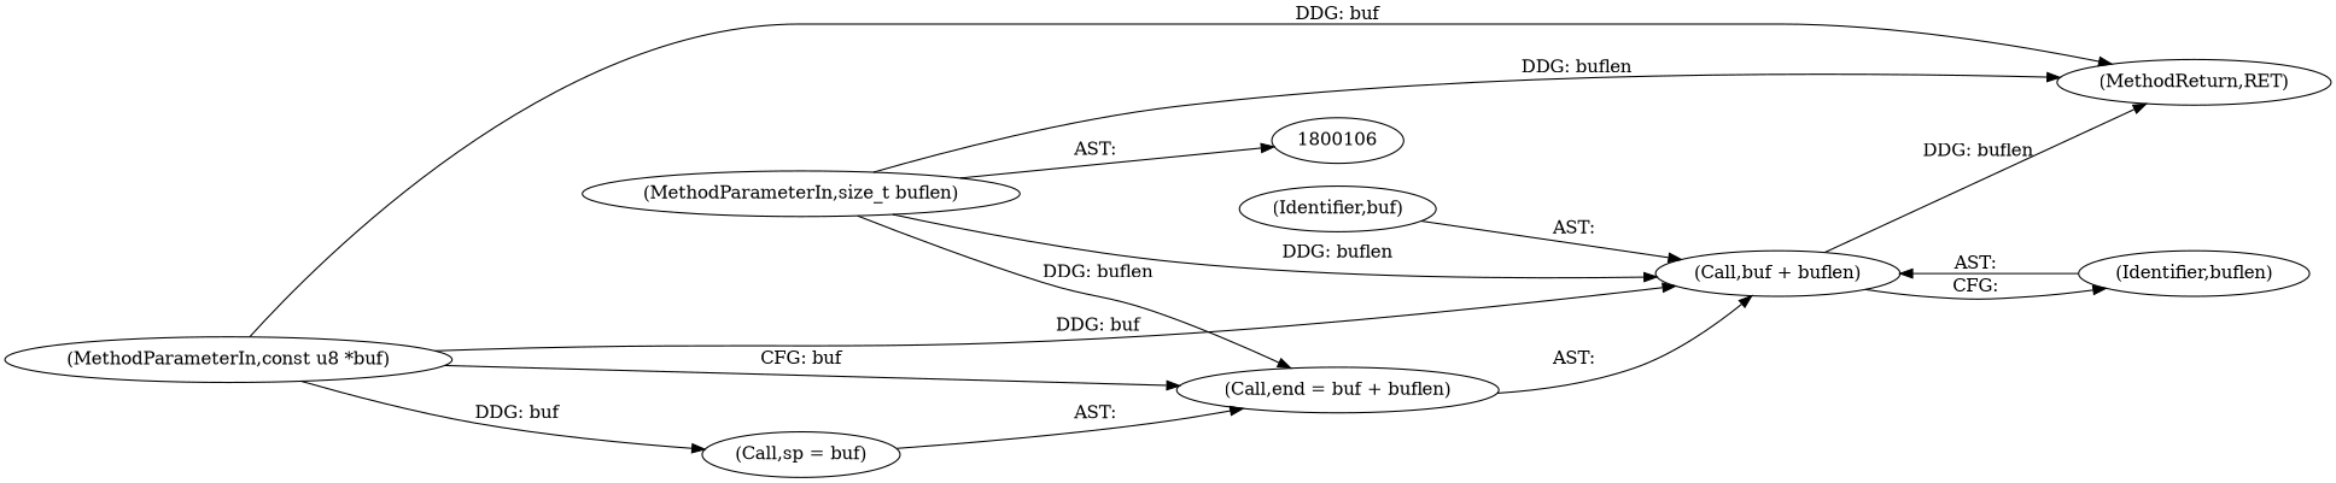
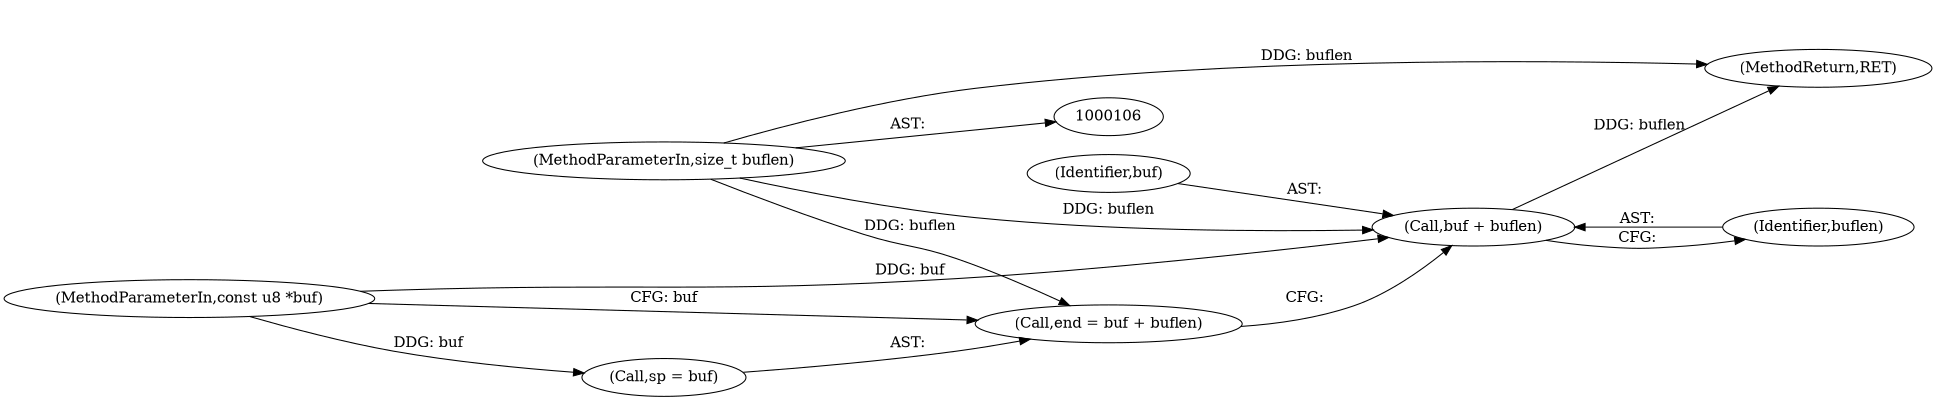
  digraph {
    rankdir=LR
    n1 [label="(Call,buf + buflen)"]
    n2 [label="(Identifier,buflen)"]
    n3 [label="(MethodReturn,RET)"]
    n4 [label="(Call,end = buf + buflen)"]
    n5 [label="(MethodParameterIn,const u8 *buf)"]
    n6 [label="(Call,sp = buf)"]
    n7 [label="(MethodParameterIn,size_t buflen)"]
-   1000106 [label=1800106]
+   1000106
    n9 [label="(Identifier,buf)"]
    n1 -> n2 [label="CFG: "]
    n1 -> n3 [label="DDG: buflen"]
    n2 -> n1 [label="AST: "]
-   n4 -> n1 [label="AST: "]
+   n4 -> n1 [label="CFG: "]
    n5 -> n1 [label="DDG: buf"]
-   n5 -> n3 [label="DDG: buf"]
    n5 -> n4 [label="CFG: buf"]
    n5 -> n6 [label="DDG: buf"]
    n6 -> n4 [label="AST: "]
    n7 -> n1 [label="DDG: buflen"]
    n7 -> n3 [label="DDG: buflen"]
    n7 -> n4 [label="DDG: buflen"]
    n7 -> 1000106 [label="AST: "]
    n9 -> n1 [label="AST: "]
  }
